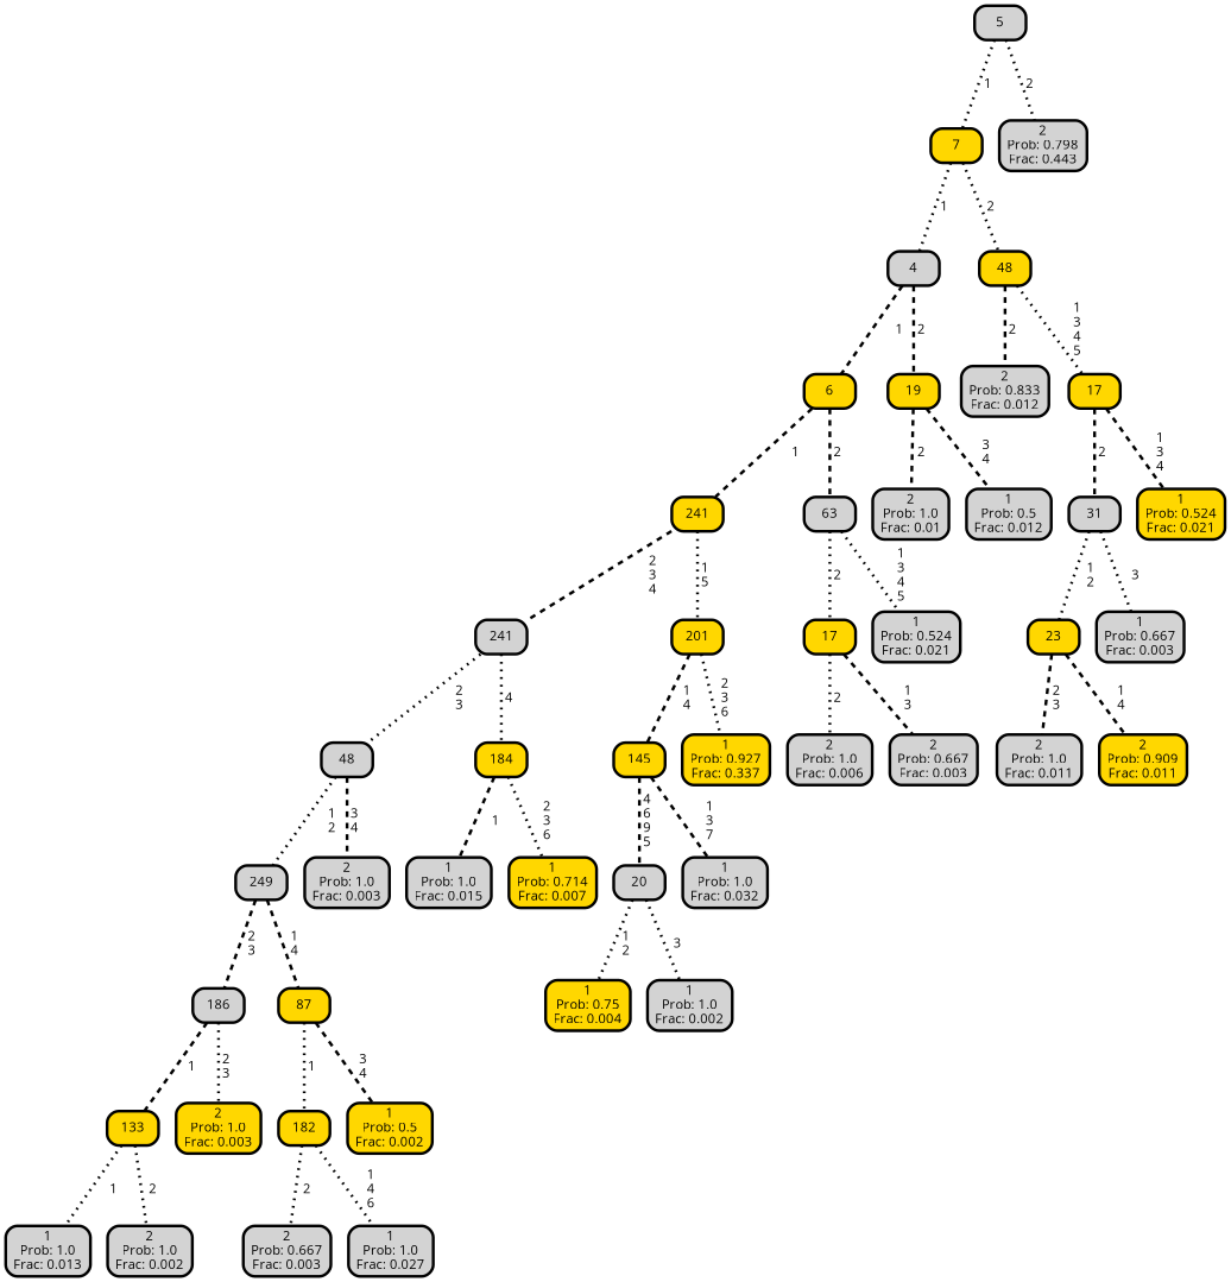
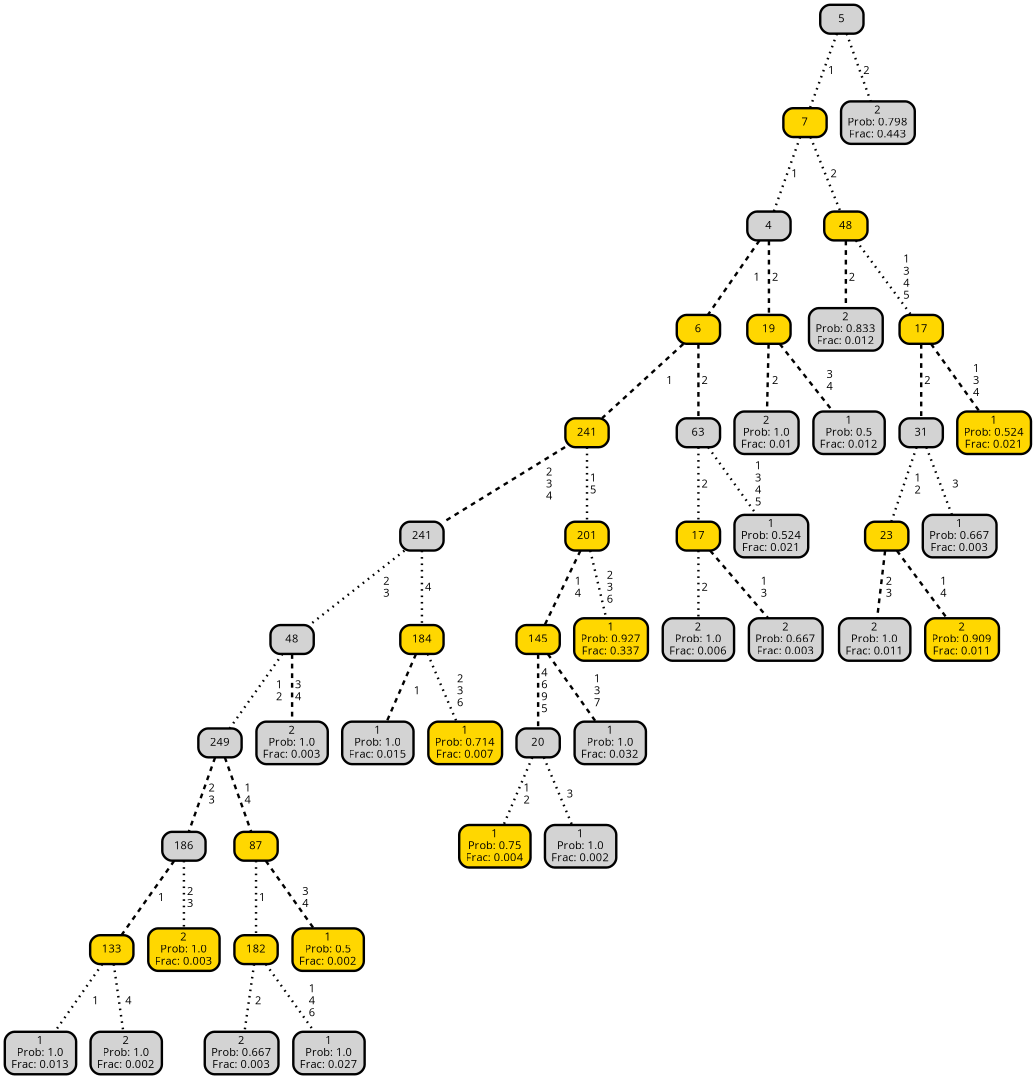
  graph {
    fontname="Open Sans"
    ranksep="0 equally"
    splines=straight
    node [color=black fillcolor=lightgrey fontcolor=black fontname="Open Sans" penwidth=3 shape=box style="filled, rounded"]
    edge [color=black fontname="Open Sans" penwidth=3 style=dotted]
    n1 [label="1\nProb: 1.0\nFrac: 0.013"]
    n2 [fillcolor=gold label=133]
    n3 [label="2\nProb: 1.0\nFrac: 0.002"]
    n4 [label=186]
    n5 [fillcolor=gold label="2\nProb: 1.0\nFrac: 0.003"]
    n6 [label=249]
    n7 [fillcolor=gold label=87]
    n8 [fillcolor=gold label=182]
    n9 [fillcolor=gold label="1\nProb: 0.5\nFrac: 0.002"]
    n10 [label="2\nProb: 0.667\nFrac: 0.003"]
    n11 [label="1\nProb: 1.0\nFrac: 0.027"]
    n12 [label=48]
    n13 [label="2\nProb: 1.0\nFrac: 0.003"]
    n14 [label=241]
    n15 [fillcolor=gold label=184]
    n16 [label="1\nProb: 1.0\nFrac: 0.015"]
    n17 [fillcolor=gold label="1\nProb: 0.714\nFrac: 0.007"]
    n18 [fillcolor=gold label=241]
    n19 [fillcolor=gold label=201]
    n20 [fillcolor=gold label=145]
    n21 [fillcolor=gold label="1\nProb: 0.927\nFrac: 0.337"]
    n22 [fillcolor=gold label="1\nProb: 0.75\nFrac: 0.004"]
    n23 [label=20]
    n24 [label="1\nProb: 1.0\nFrac: 0.002"]
    n25 [label="1\nProb: 1.0\nFrac: 0.032"]
    n26 [fillcolor=gold label=6]
    n27 [label=63]
    n28 [fillcolor=gold label=17]
    n29 [label="1\nProb: 0.524\nFrac: 0.021"]
    n30 [label="2\nProb: 1.0\nFrac: 0.006"]
    n31 [label="2\nProb: 0.667\nFrac: 0.003"]
    n32 [label=4]
    n33 [fillcolor=gold label=19]
    n34 [label="2\nProb: 1.0\nFrac: 0.01"]
    n35 [label="1\nProb: 0.5\nFrac: 0.012"]
    n36 [fillcolor=gold label=7]
    n37 [fillcolor=gold label=48]
    n38 [label="2\nProb: 0.833\nFrac: 0.012"]
    n39 [fillcolor=gold label=17]
    n40 [label=31]
    n41 [fillcolor=gold label="1\nProb: 0.524\nFrac: 0.021"]
    n42 [label="2\nProb: 1.0\nFrac: 0.011"]
    n43 [fillcolor=gold label=23]
    n44 [fillcolor=gold label="2\nProb: 0.909\nFrac: 0.011"]
    n45 [label="1\nProb: 0.667\nFrac: 0.003"]
    n46 [label=5]
    n47 [label="2\nProb: 0.798\nFrac: 0.443"]
    subgraph sub_1 {
      rank=same
    }
    n2 -- n1 [label=" 1"]
-   n2 -- n3 [label=" 2"]
+   n2 -- n3 [label=" 4"]
    n4 -- n2 [label=" 1" style=dashed]
    n4 -- n5 [label=" 2\n 3"]
    n6 -- n4 [label=" 2\n 3" style=dashed]
    n6 -- n7 [label=" 1\n 4" style=dashed]
    n7 -- n8 [label=" 1"]
    n7 -- n9 [label=" 3\n 4" style=dashed]
    n8 -- n10 [label=" 2"]
    n8 -- n11 [label=" 1\n 4\n 6"]
    n12 -- n6 [label=" 1\n 2"]
    n12 -- n13 [label=" 3\n 4" style=dashed]
    n14 -- n12 [label=" 2\n 3"]
    n14 -- n15 [label=" 4"]
    n15 -- n16 [label=" 1" style=dashed]
    n15 -- n17 [label=" 2\n 3\n 6"]
    n18 -- n14 [label=" 2\n 3\n 4" style=dashed]
    n18 -- n19 [label=" 1\n 5"]
    n19 -- n20 [label=" 1\n 4" style=dashed]
    n19 -- n21 [label=" 2\n 3\n 6"]
    n20 -- n23 [label=" 4\n 6\n 9\n 5" style=dashed]
    n20 -- n25 [label=" 1\n 3\n 7" style=dashed]
    n23 -- n22 [label=" 1\n 2"]
    n23 -- n24 [label=" 3"]
    n26 -- n18 [label=" 1" style=dashed]
    n26 -- n27 [label=" 2" style=dashed]
    n27 -- n28 [label=" 2"]
    n27 -- n29 [label=" 1\n 3\n 4\n 5"]
    n28 -- n30 [label=" 2"]
    n28 -- n31 [label=" 1\n 3" style=dashed]
    n32 -- n26 [label=" 1" style=dashed]
    n32 -- n33 [label=" 2" style=dashed]
    n33 -- n34 [label=" 2" style=dashed]
    n33 -- n35 [label=" 3\n 4" style=dashed]
    n36 -- n32 [label=" 1"]
    n36 -- n37 [label=" 2"]
    n37 -- n38 [label=" 2" style=dashed]
    n37 -- n39 [label=" 1\n 3\n 4\n 5"]
    n39 -- n40 [label=" 2" style=dashed]
    n39 -- n41 [label=" 1\n 3\n 4" style=dashed]
    n40 -- n43 [label=" 1\n 2"]
    n40 -- n45 [label=" 3"]
    n43 -- n42 [label=" 2\n 3" style=dashed]
    n43 -- n44 [label=" 1\n 4" style=dashed]
    n46 -- n36 [label=" 1"]
    n46 -- n47 [label=" 2"]
  }
